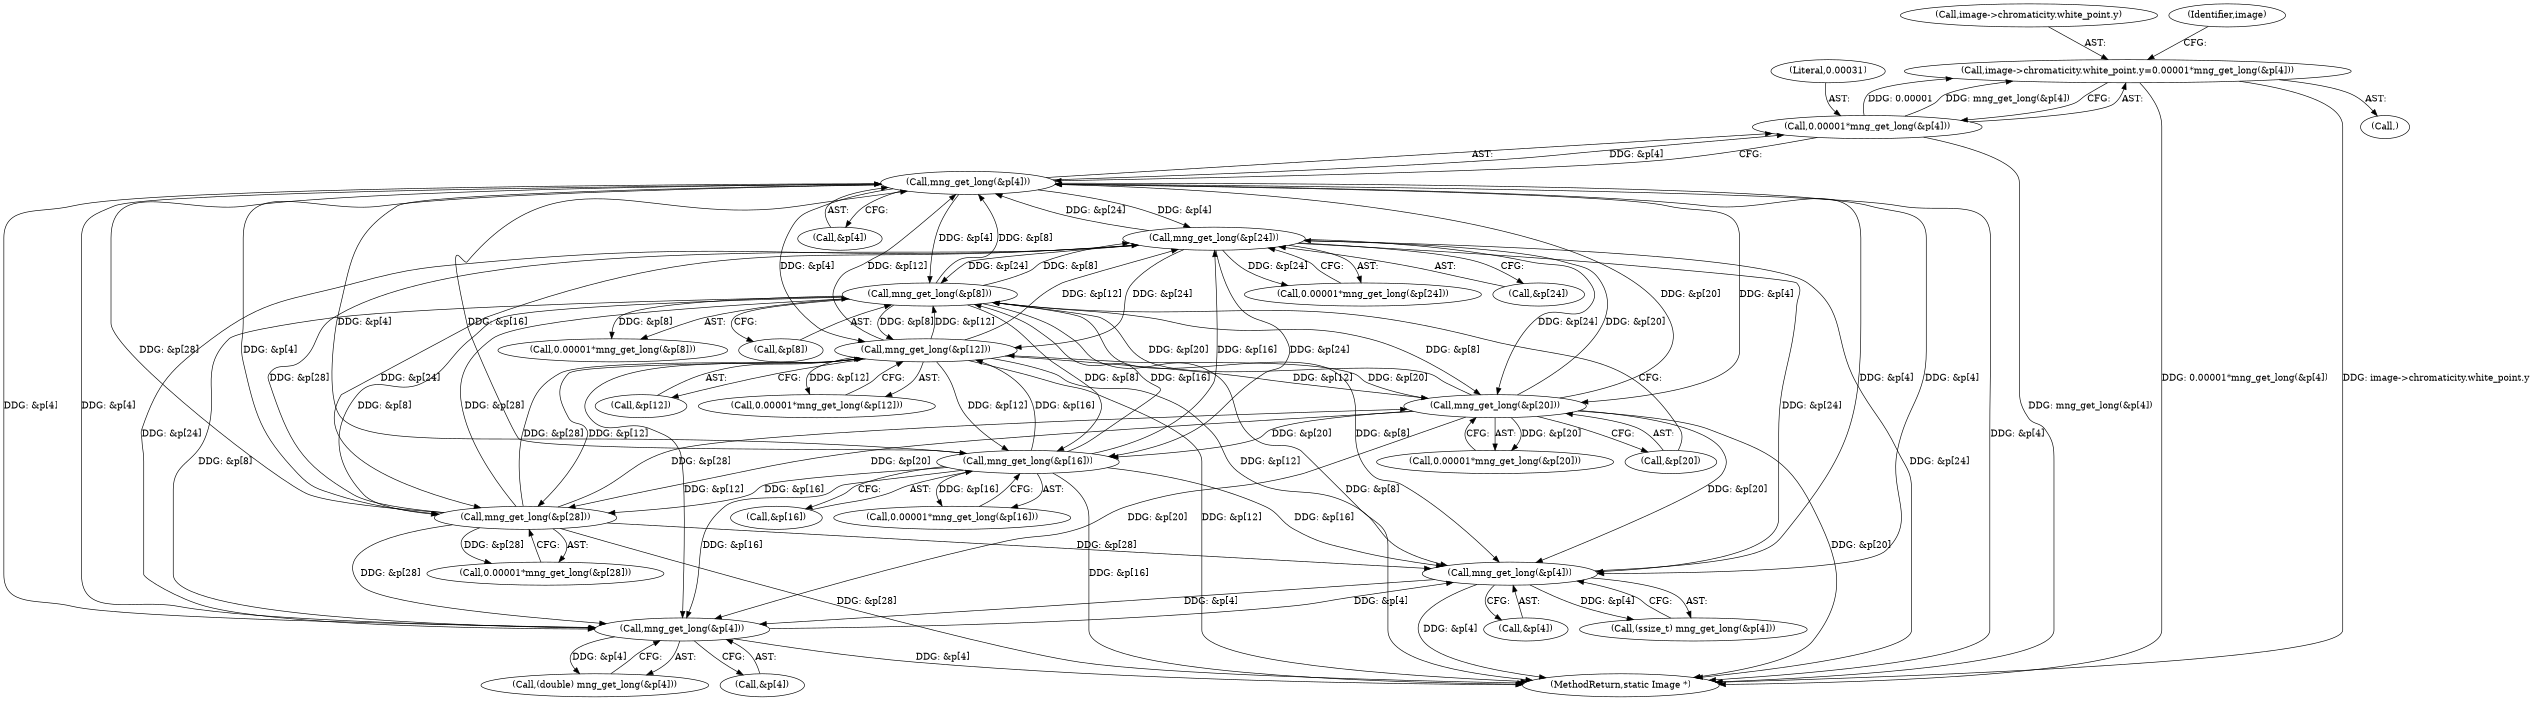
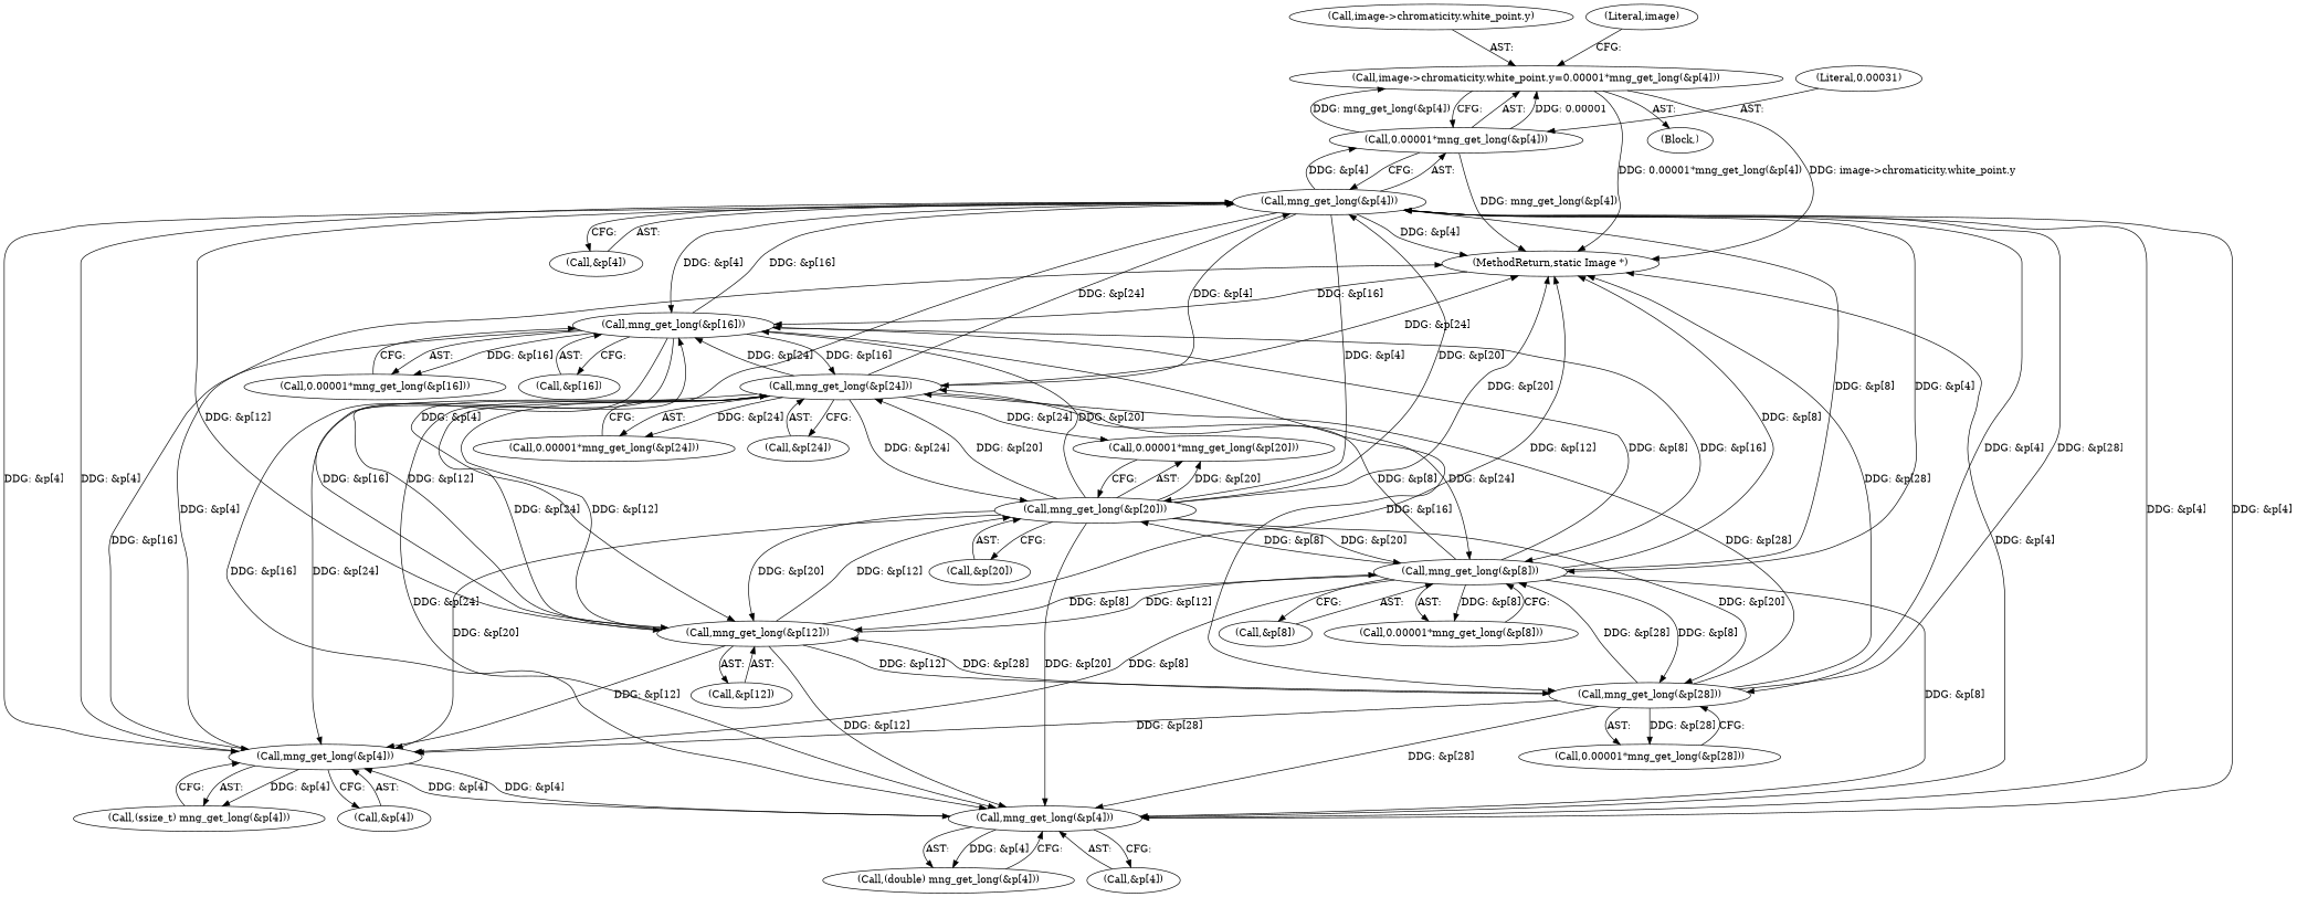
  digraph {
    n1 [label="(Call,image->chromaticity.white_point.y=0.00001*mng_get_long(&p[4]))"]
    n2 [label="(Call,0.00001*mng_get_long(&p[4]))"]
-   n3 [label="(Call,)"]
+   n3 [label="(Block,)"]
    n4 [label="(MethodReturn,static Image *)"]
    n5 [label="(Call,mng_get_long(&p[4]))"]
    n6 [label="(Call,mng_get_long(&p[24]))"]
    n7 [label="(Call,mng_get_long(&p[8]))"]
    n8 [label="(Call,mng_get_long(&p[12]))"]
    n9 [label="(Call,mng_get_long(&p[20]))"]
    n10 [label="(Call,mng_get_long(&p[28]))"]
    n11 [label="(Call,mng_get_long(&p[16]))"]
    n12 [label="(Call,mng_get_long(&p[4]))"]
    n13 [label="(Call,mng_get_long(&p[4]))"]
    n14 [label="(Call,&p[4])"]
    n15 [label="(Call,0.00001*mng_get_long(&p[24]))"]
    n16 [label="(Call,&p[24])"]
    n17 [label="(Call,&p[8])"]
    n18 [label="(Call,0.00001*mng_get_long(&p[8]))"]
    n19 [label="(Call,&p[12])"]
-   n20 [label="(Call,0.00001*mng_get_long(&p[12]))"]
    n21 [label="(Call,&p[20])"]
    n22 [label="(Call,0.00001*mng_get_long(&p[20]))"]
    n23 [label="(Call,0.00001*mng_get_long(&p[28]))"]
    n24 [label="(Call,0.00001*mng_get_long(&p[16]))"]
    n25 [label="(Call,&p[16])"]
    n26 [label="(Call,(double) mng_get_long(&p[4]))"]
    n27 [label="(Call,&p[4])"]
    n28 [label="(Call,&p[4])"]
    n29 [label="(Call,(ssize_t) mng_get_long(&p[4]))"]
    n30 [label="(Call,image->chromaticity.white_point.y)"]
-   n31 [label="(Identifier,image)"]
+   n31 [label="(Literal,image)"]
    n32 [label="(Literal,0.00031)"]
    n1 -> n2 [label="CFG: "]
    n1 -> n3 [label="AST: "]
    n1 -> n4 [label="DDG: 0.00001*mng_get_long(&p[4])"]
    n1 -> n4 [label="DDG: image->chromaticity.white_point.y"]
    n2 -> n1 [label="AST: "]
    n2 -> n1 [label="DDG: 0.00001"]
    n2 -> n1 [label="DDG: mng_get_long(&p[4])"]
    n2 -> n4 [label="DDG: mng_get_long(&p[4])"]
    n2 -> n5 [label="CFG: "]
    n5 -> n2 [label="AST: "]
    n5 -> n2 [label="DDG: &p[4]"]
    n5 -> n4 [label="DDG: &p[4]"]
    n5 -> n6 [label="DDG: &p[4]"]
    n5 -> n7 [label="DDG: &p[4]"]
    n5 -> n8 [label="DDG: &p[4]"]
    n5 -> n9 [label="DDG: &p[4]"]
    n5 -> n10 [label="DDG: &p[4]"]
    n5 -> n11 [label="DDG: &p[4]"]
    n5 -> n12 [label="DDG: &p[4]"]
    n5 -> n13 [label="DDG: &p[4]"]
    n5 -> n14 [label="CFG: "]
    n6 -> n4 [label="DDG: &p[24]"]
    n6 -> n5 [label="DDG: &p[24]"]
    n6 -> n7 [label="DDG: &p[24]"]
    n6 -> n8 [label="DDG: &p[24]"]
    n6 -> n9 [label="DDG: &p[24]"]
-   n6 -> n10 [label="DDG: &p[24]"]
+   n6 -> n22 [label="DDG: &p[24]"]
    n6 -> n11 [label="DDG: &p[24]"]
    n6 -> n12 [label="DDG: &p[24]"]
    n6 -> n13 [label="DDG: &p[24]"]
    n6 -> n15 [label="AST: "]
    n6 -> n15 [label="DDG: &p[24]"]
    n6 -> n16 [label="CFG: "]
    n7 -> n4 [label="DDG: &p[8]"]
    n7 -> n5 [label="DDG: &p[8]"]
    n7 -> n6 [label="DDG: &p[8]"]
    n7 -> n8 [label="DDG: &p[8]"]
    n7 -> n9 [label="DDG: &p[8]"]
    n7 -> n10 [label="DDG: &p[8]"]
    n7 -> n11 [label="DDG: &p[8]"]
    n7 -> n12 [label="DDG: &p[8]"]
    n7 -> n13 [label="DDG: &p[8]"]
    n7 -> n17 [label="CFG: "]
    n7 -> n18 [label="AST: "]
    n7 -> n18 [label="DDG: &p[8]"]
    n8 -> n4 [label="DDG: &p[12]"]
    n8 -> n5 [label="DDG: &p[12]"]
    n8 -> n6 [label="DDG: &p[12]"]
    n8 -> n7 [label="DDG: &p[12]"]
    n8 -> n9 [label="DDG: &p[12]"]
    n8 -> n10 [label="DDG: &p[12]"]
    n8 -> n11 [label="DDG: &p[12]"]
    n8 -> n12 [label="DDG: &p[12]"]
    n8 -> n13 [label="DDG: &p[12]"]
-   n8 -> n19 [label="CFG: "]
-   n8 -> n20 [label="AST: "]
-   n8 -> n20 [label="DDG: &p[12]"]
+   n8 -> n19 [label="AST: "]
    n9 -> n4 [label="DDG: &p[20]"]
    n9 -> n5 [label="DDG: &p[20]"]
    n9 -> n6 [label="DDG: &p[20]"]
    n9 -> n7 [label="DDG: &p[20]"]
    n9 -> n8 [label="DDG: &p[20]"]
    n9 -> n10 [label="DDG: &p[20]"]
    n9 -> n11 [label="DDG: &p[20]"]
    n9 -> n12 [label="DDG: &p[20]"]
    n9 -> n13 [label="DDG: &p[20]"]
    n9 -> n21 [label="CFG: "]
    n9 -> n22 [label="AST: "]
    n9 -> n22 [label="DDG: &p[20]"]
    n10 -> n4 [label="DDG: &p[28]"]
    n10 -> n5 [label="DDG: &p[28]"]
    n10 -> n6 [label="DDG: &p[28]"]
    n10 -> n7 [label="DDG: &p[28]"]
    n10 -> n8 [label="DDG: &p[28]"]
-   n10 -> n9 [label="DDG: &p[28]"]
    n10 -> n12 [label="DDG: &p[28]"]
    n10 -> n13 [label="DDG: &p[28]"]
    n10 -> n23 [label="AST: "]
    n10 -> n23 [label="DDG: &p[28]"]
-   n11 -> n4 [label="DDG: &p[16]"]
+   n4 -> n11 [label="DDG: &p[16]"]
    n11 -> n5 [label="DDG: &p[16]"]
    n11 -> n6 [label="DDG: &p[16]"]
    n11 -> n7 [label="DDG: &p[16]"]
    n11 -> n8 [label="DDG: &p[16]"]
    n11 -> n10 [label="DDG: &p[16]"]
    n11 -> n12 [label="DDG: &p[16]"]
    n11 -> n13 [label="DDG: &p[16]"]
    n11 -> n24 [label="AST: "]
    n11 -> n24 [label="DDG: &p[16]"]
    n11 -> n25 [label="CFG: "]
    n12 -> n4 [label="DDG: &p[4]"]
    n12 -> n5 [label="DDG: &p[4]"]
    n12 -> n13 [label="DDG: &p[4]"]
    n12 -> n26 [label="AST: "]
    n12 -> n26 [label="DDG: &p[4]"]
    n12 -> n27 [label="CFG: "]
    n13 -> n4 [label="DDG: &p[4]"]
    n13 -> n5 [label="DDG: &p[4]"]
    n13 -> n12 [label="DDG: &p[4]"]
    n13 -> n28 [label="CFG: "]
    n13 -> n29 [label="AST: "]
    n13 -> n29 [label="DDG: &p[4]"]
    n14 -> n5 [label="AST: "]
    n15 -> n6 [label="CFG: "]
    n16 -> n6 [label="AST: "]
    n17 -> n7 [label="AST: "]
-   n21 -> n7 [label="CFG: "]
+   n18 -> n7 [label="CFG: "]
    n19 -> n8 [label="AST: "]
-   n20 -> n8 [label="CFG: "]
    n21 -> n9 [label="AST: "]
    n22 -> n9 [label="CFG: "]
    n23 -> n10 [label="CFG: "]
    n24 -> n11 [label="CFG: "]
    n25 -> n11 [label="AST: "]
    n26 -> n12 [label="CFG: "]
    n27 -> n12 [label="AST: "]
    n28 -> n13 [label="AST: "]
    n29 -> n13 [label="CFG: "]
    n30 -> n1 [label="AST: "]
    n31 -> n1 [label="CFG: "]
    n32 -> n2 [label="AST: "]
  }
